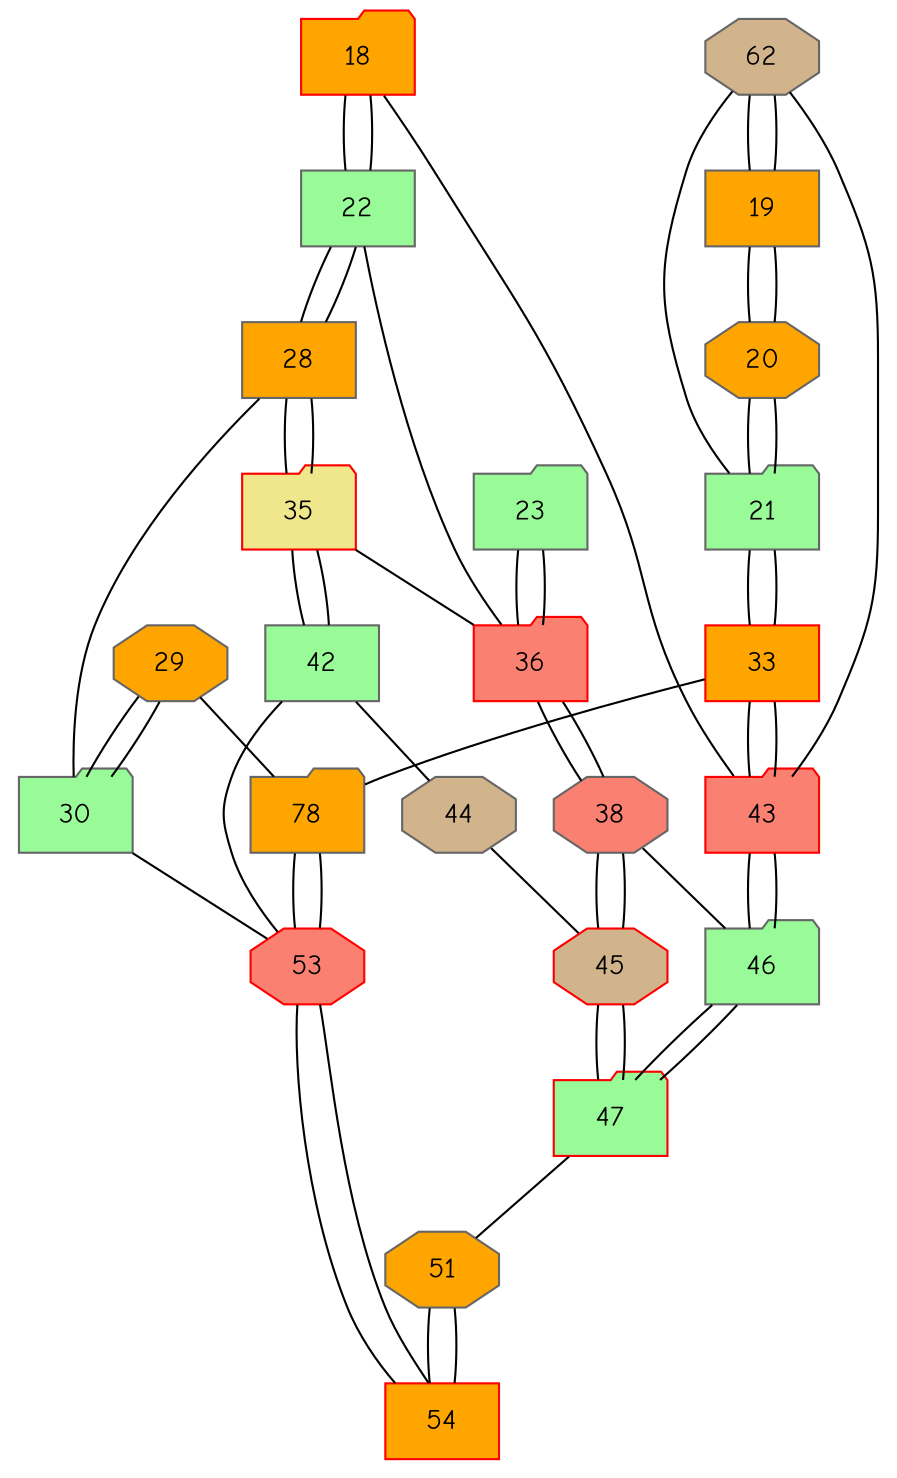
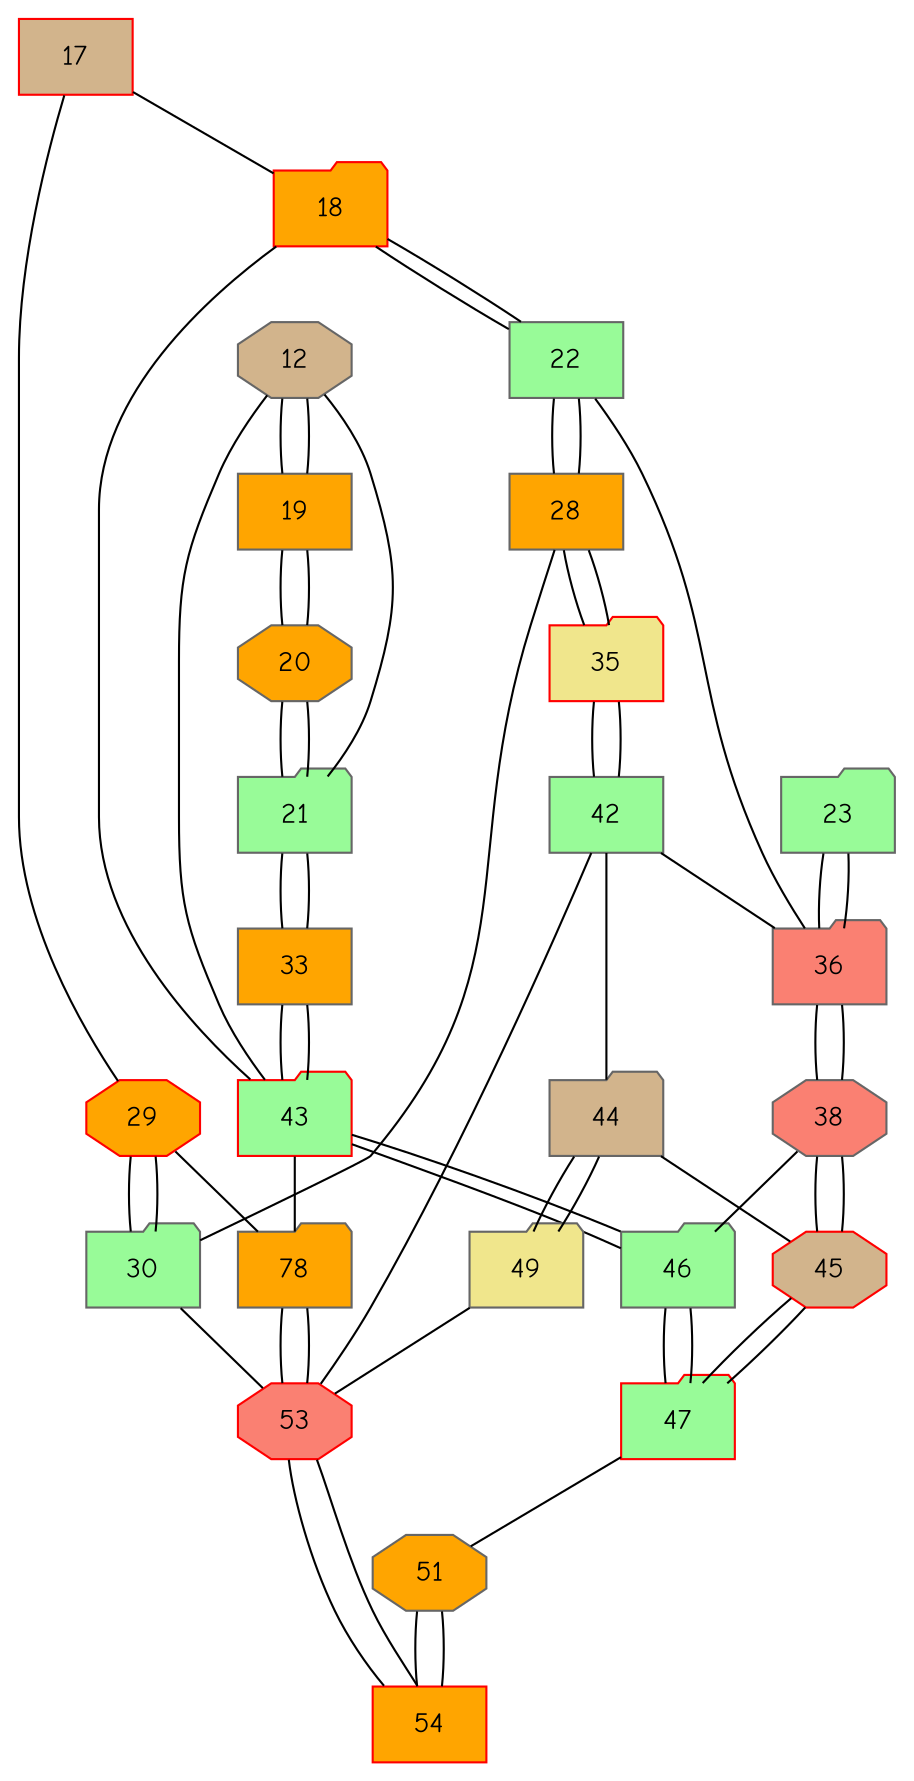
  graph {
    fontname="Comic Neue"
    node [color=gray40 fillcolor=orange fontname="Comic Neue" shape=folder style=filled]
    edge [fontname="Comic Neue"]
-   12 [fillcolor=tan shape=octagon super="+9" label=62]
+   12 [fillcolor=tan shape=octagon super="+9"]
    19 [shape=box]
    21 [fillcolor=palegreen]
-   43 [color=red fillcolor=salmon super="+5+16+34"]
+   43 [color=red fillcolor=palegreen super="+5+16+34"]
    20 [shape=octagon]
-   33 [color=red shape=box]
+   33 [shape=box]
    n7 [label=78 super="+37+15"]
    46 [fillcolor=palegreen super="+39"]
+   17 [color=red fillcolor=tan shape=box super="+13"]
    18 [color=red]
-   29 [shape=octagon super="+14"]
+   29 [color=red shape=octagon super="+14"]
    22 [fillcolor=palegreen shape=box]
    30 [fillcolor=palegreen super="+27"]
    53 [color=red fillcolor=salmon shape=octagon super="+52"]
    28 [shape=box]
-   36 [color=red fillcolor=salmon]
+   36 [fillcolor=salmon]
    23 [fillcolor=palegreen]
    35 [color=red fillcolor=khaki]
    38 [fillcolor=salmon shape=octagon]
    42 [fillcolor=palegreen shape=box]
    54 [color=red shape=box]
-   44 [fillcolor=tan shape=octagon]
+   44 [fillcolor=tan]
    45 [color=red fillcolor=tan shape=octagon]
    47 [color=red fillcolor=palegreen]
+   49 [fillcolor=khaki]
    51 [shape=octagon super="+50"]
    12 -- 19 [weight=2]
    12 -- 19
    12 -- 21
    12 -- 43 [weight=3]
    19 -- 20
    19 -- 20
    21 -- 33
    21 -- 33
-   33 -- n7 [weight=3]
+   43 -- n7 [weight=3]
    43 -- 46 [weight=2]
    43 -- 46
    20 -- 21
    20 -- 21
    33 -- 43 [weight=2]
    33 -- 43
    n7 -- 53 [weight=2]
    n7 -- 53
    46 -- 47
    46 -- 47
+   17 -- 18
+   17 -- 29
    18 -- 43
    18 -- 22
    18 -- 22
    29 -- n7 [weight=2]
    29 -- 30
    29 -- 30
    22 -- 28
    22 -- 28
    22 -- 36
    30 -- 53
    53 -- 54
    53 -- 54
    28 -- 30
    28 -- 35
    28 -- 35
    36 -- 38
    36 -- 38
    23 -- 36
    23 -- 36
-   35 -- 36
+   42 -- 36
    35 -- 42
    35 -- 42
    38 -- 46
    38 -- 45
    38 -- 45
    42 -- 53
    42 -- 44
    44 -- 45
+   44 -- 49
+   44 -- 49
    45 -- 47
    45 -- 47
    47 -- 51
+   49 -- 53
    51 -- 54 [weight=2]
    51 -- 54
  }
